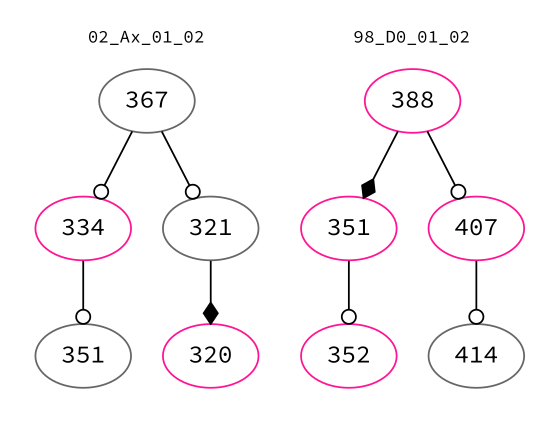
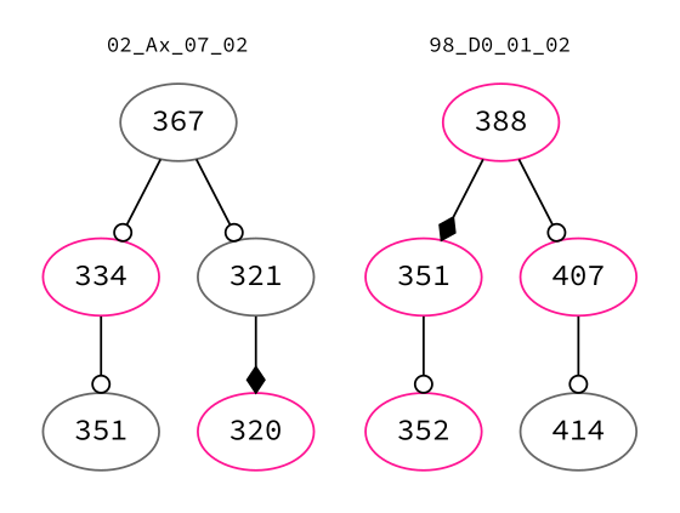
  digraph {
    fontname="Source Code Pro"
    node [color=deeppink fontname="Source Code Pro"]
    edge [arrowhead=odot color=black fontname="Source Code Pro"]
    n1 [color=gray40 label=367]
    n2 [label=334]
    n3 [color=gray40 label=321]
    n4 [color=gray40 label=351]
    n5 [label=320]
    n6 [label=388]
    n7 [label=351]
    n8 [label=407]
    n9 [label=352]
    n10 [color=gray40 label=414]
    subgraph cluster_1 {
      color=white
      fontsize=10
-     label="02_Ax_01_02"
+     label="02_Ax_07_02"
      n1
      n2
      n3
      n4
      n5
    }
    subgraph cluster_2 {
      color=white
      fontsize=10
      label="98_D0_01_02"
      n6
      n7
      n8
      n9
      n10
    }
    n1 -> n2
    n1 -> n3
    n2 -> n4
    n3 -> n5 [arrowhead=diamond]
    n6 -> n7 [arrowhead=diamond]
    n6 -> n8
    n7 -> n9
    n8 -> n10
  }
